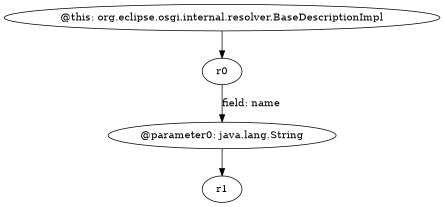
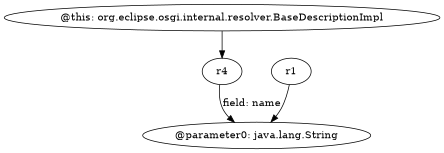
  digraph {
    n1 [label="@this: org.eclipse.osgi.internal.resolver.BaseDescriptionImpl"]
-   n2 [label=r0]
+   n2 [label=r4]
    n3 [label="@parameter0: java.lang.String"]
    n4 [label=r1]
    n1 -> n2
    n2 -> n3 [label="field: name"]
-   n3 -> n4
+   n4 -> n3
  }
